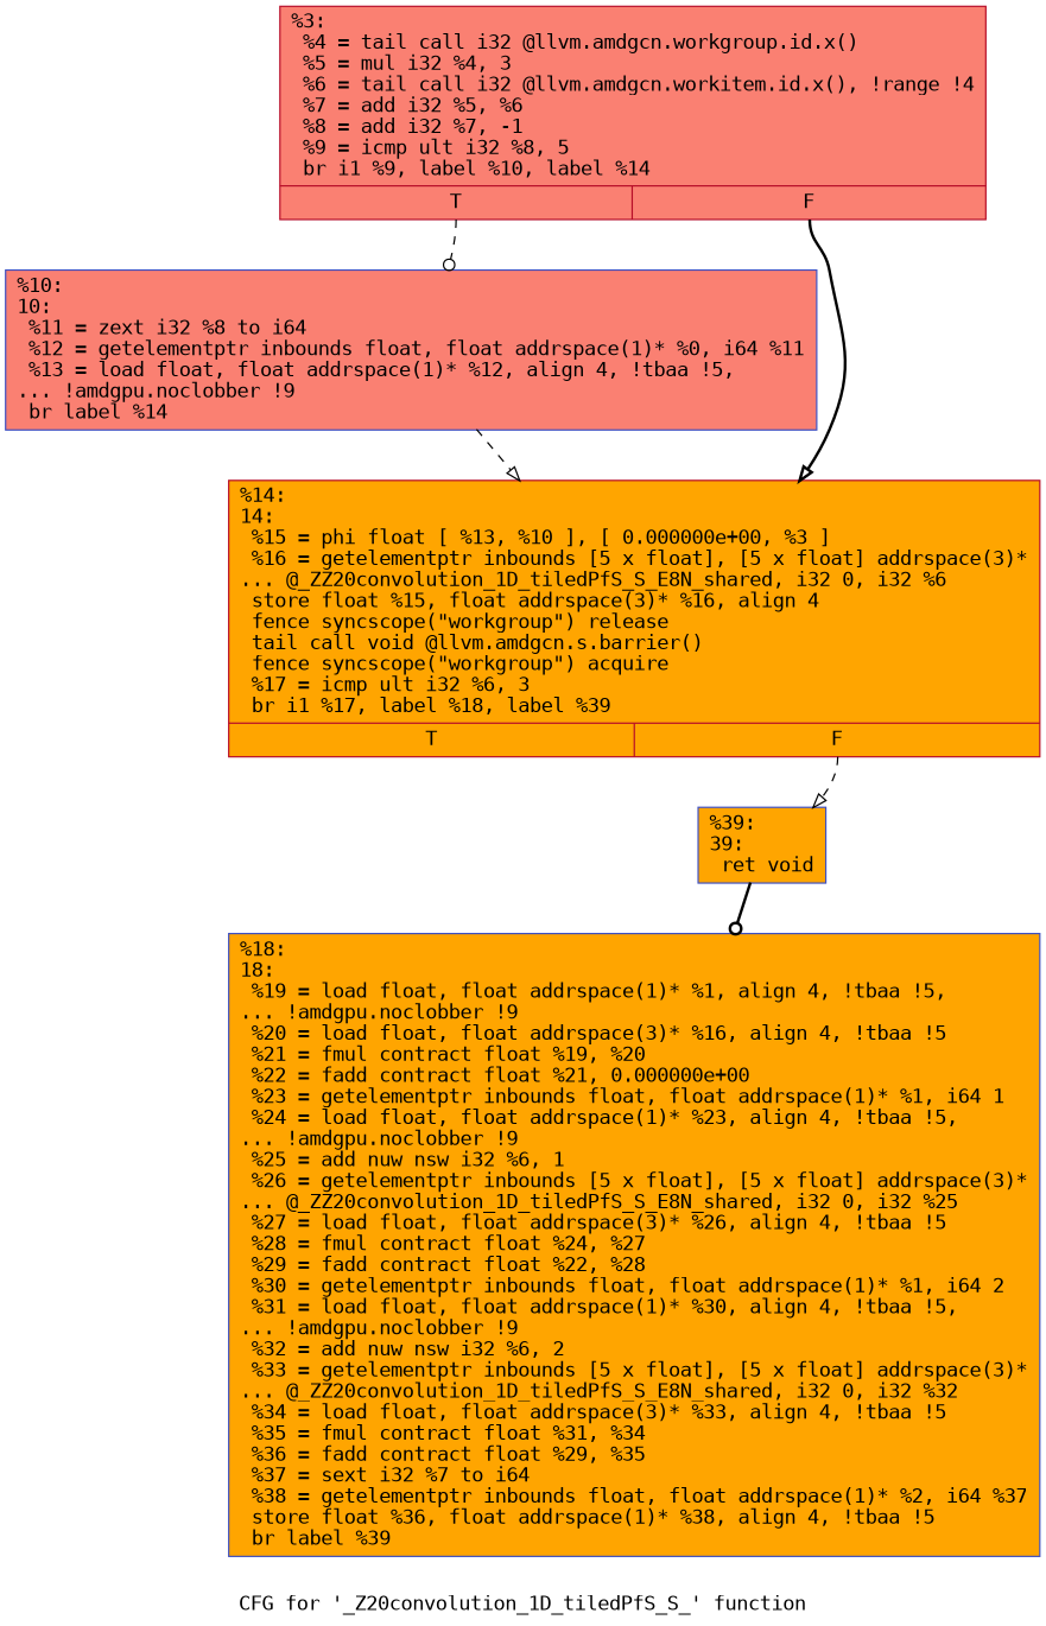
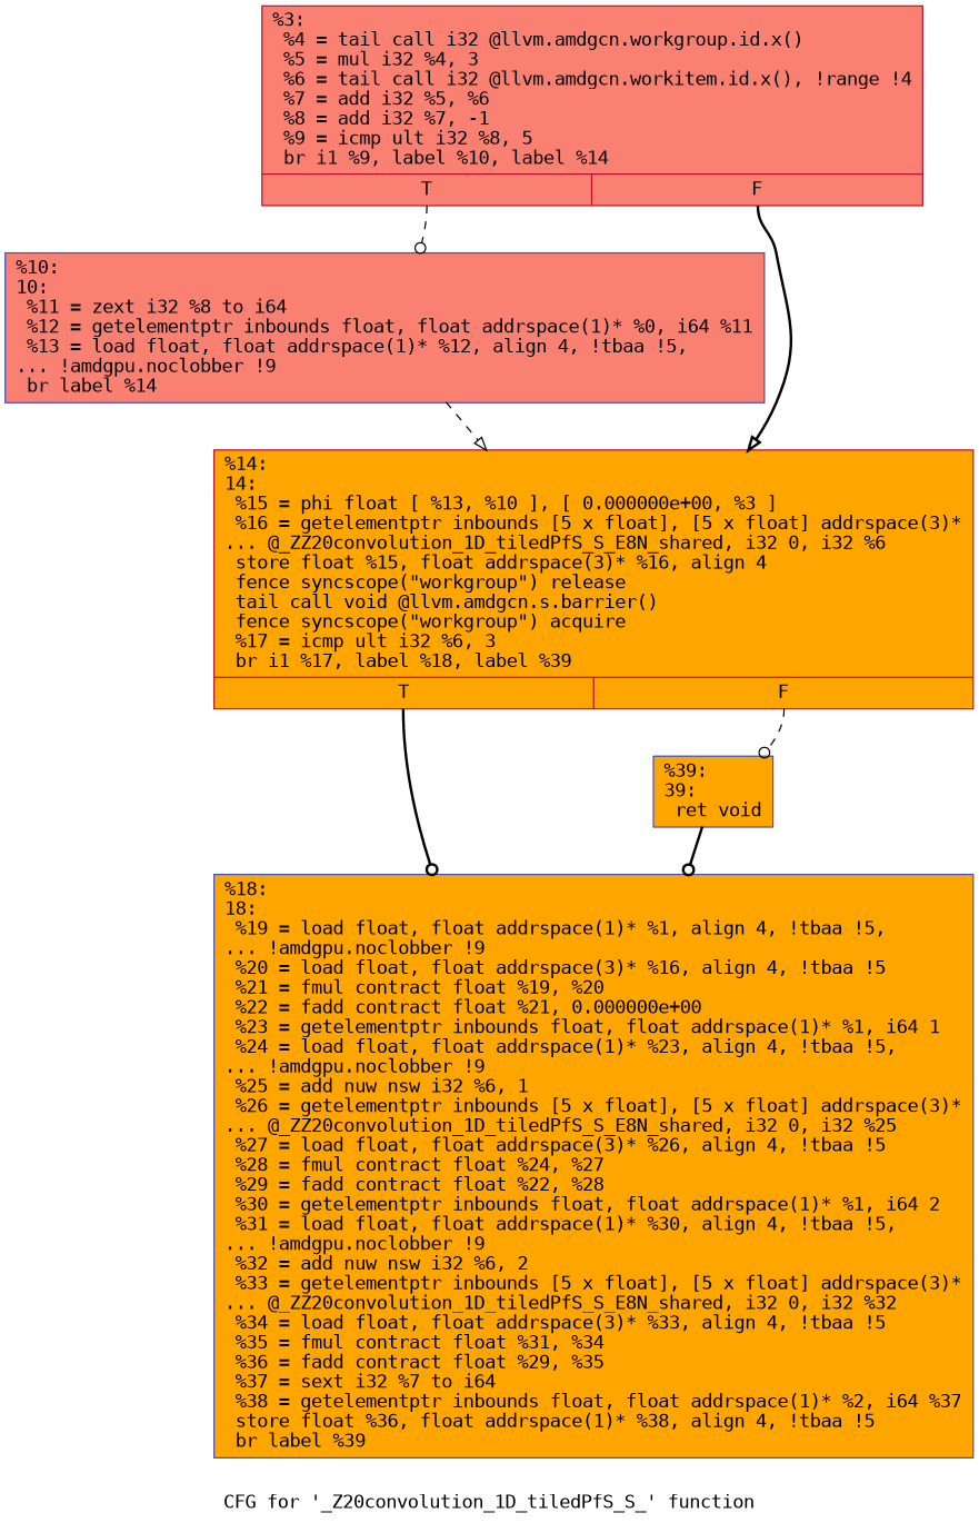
  digraph {
    fontname="DejaVu Sans Mono"
    label="CFG for '_Z20convolution_1D_tiledPfS_S_' function"
    node [color="#3d50c3ff" fillcolor=orange fontname="DejaVu Sans Mono" shape=record style=filled]
    edge [arrowhead=odot fontname="DejaVu Sans Mono" style=dashed]
    n1 [color="#b70d28ff" fillcolor=salmon label="{%3:\l  %4 = tail call i32 @llvm.amdgcn.workgroup.id.x()\l  %5 = mul i32 %4, 3\l  %6 = tail call i32 @llvm.amdgcn.workitem.id.x(), !range !4\l  %7 = add i32 %5, %6\l  %8 = add i32 %7, -1\l  %9 = icmp ult i32 %8, 5\l  br i1 %9, label %10, label %14\l|{<s0>T|<s1>F}}"]
    n2 [fillcolor=salmon label="{%10:\l10:                                               \l  %11 = zext i32 %8 to i64\l  %12 = getelementptr inbounds float, float addrspace(1)* %0, i64 %11\l  %13 = load float, float addrspace(1)* %12, align 4, !tbaa !5,\l... !amdgpu.noclobber !9\l  br label %14\l}"]
    n3 [color="#b70d28ff" label="{%14:\l14:                                               \l  %15 = phi float [ %13, %10 ], [ 0.000000e+00, %3 ]\l  %16 = getelementptr inbounds [5 x float], [5 x float] addrspace(3)*\l... @_ZZ20convolution_1D_tiledPfS_S_E8N_shared, i32 0, i32 %6\l  store float %15, float addrspace(3)* %16, align 4\l  fence syncscope(\"workgroup\") release\l  tail call void @llvm.amdgcn.s.barrier()\l  fence syncscope(\"workgroup\") acquire\l  %17 = icmp ult i32 %6, 3\l  br i1 %17, label %18, label %39\l|{<s0>T|<s1>F}}"]
    n4 [label="{%18:\l18:                                               \l  %19 = load float, float addrspace(1)* %1, align 4, !tbaa !5,\l... !amdgpu.noclobber !9\l  %20 = load float, float addrspace(3)* %16, align 4, !tbaa !5\l  %21 = fmul contract float %19, %20\l  %22 = fadd contract float %21, 0.000000e+00\l  %23 = getelementptr inbounds float, float addrspace(1)* %1, i64 1\l  %24 = load float, float addrspace(1)* %23, align 4, !tbaa !5,\l... !amdgpu.noclobber !9\l  %25 = add nuw nsw i32 %6, 1\l  %26 = getelementptr inbounds [5 x float], [5 x float] addrspace(3)*\l... @_ZZ20convolution_1D_tiledPfS_S_E8N_shared, i32 0, i32 %25\l  %27 = load float, float addrspace(3)* %26, align 4, !tbaa !5\l  %28 = fmul contract float %24, %27\l  %29 = fadd contract float %22, %28\l  %30 = getelementptr inbounds float, float addrspace(1)* %1, i64 2\l  %31 = load float, float addrspace(1)* %30, align 4, !tbaa !5,\l... !amdgpu.noclobber !9\l  %32 = add nuw nsw i32 %6, 2\l  %33 = getelementptr inbounds [5 x float], [5 x float] addrspace(3)*\l... @_ZZ20convolution_1D_tiledPfS_S_E8N_shared, i32 0, i32 %32\l  %34 = load float, float addrspace(3)* %33, align 4, !tbaa !5\l  %35 = fmul contract float %31, %34\l  %36 = fadd contract float %29, %35\l  %37 = sext i32 %7 to i64\l  %38 = getelementptr inbounds float, float addrspace(1)* %2, i64 %37\l  store float %36, float addrspace(1)* %38, align 4, !tbaa !5\l  br label %39\l}"]
    n5 [label="{%39:\l39:                                               \l  ret void\l}"]
    n1 -> n2 [tailport=s0]
    n1 -> n3 [arrowhead=onormal style=bold tailport=s1]
    n2 -> n3 [arrowhead=onormal]
-   n3 -> n5 [arrowhead=onormal tailport=s1]
+   n3 -> n4 [style=bold tailport=s0]
+   n3 -> n5 [tailport=s1]
    n5 -> n4 [style=bold]
  }
